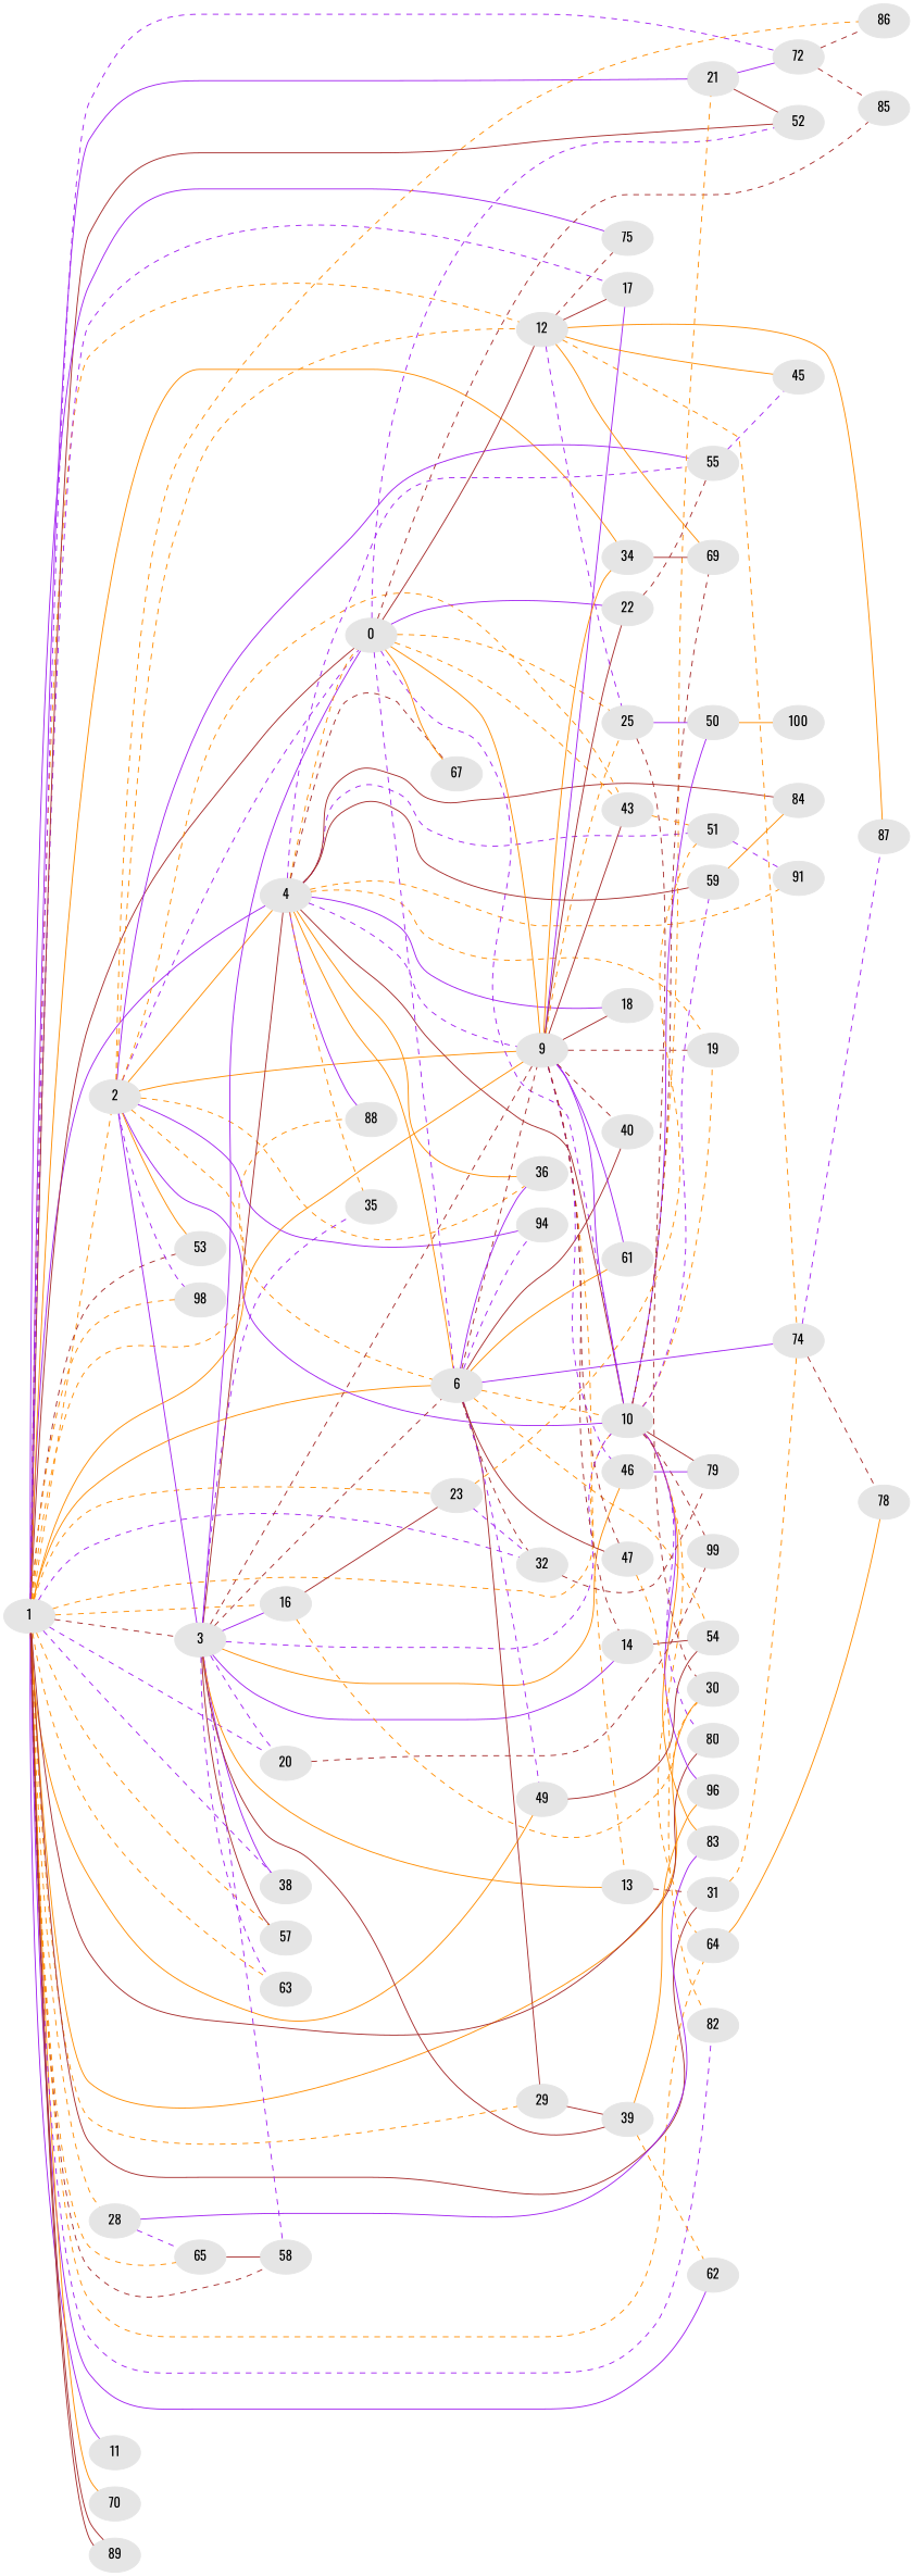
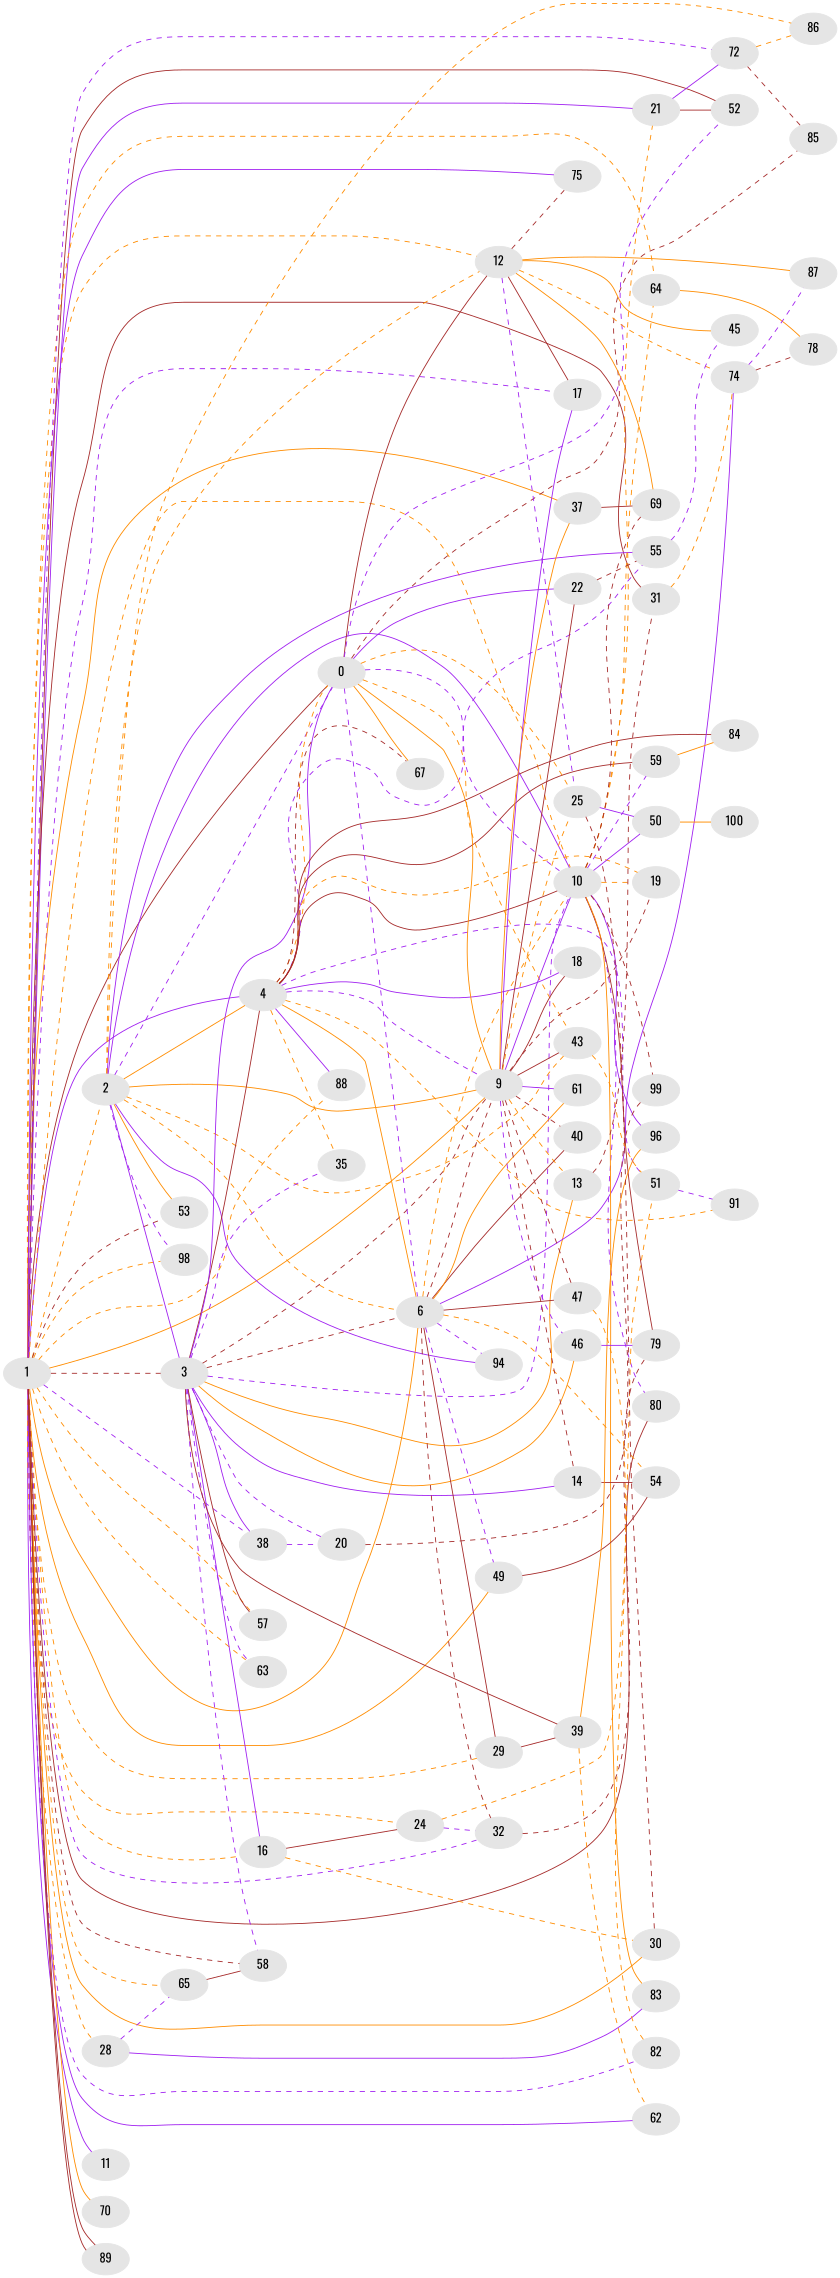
  graph {
    fontname=Oswald
    rankdir=LR
    node [color=gray90 fontname=Oswald style=filled]
    edge [color=darkorange fontname=Oswald style=dashed]
    1 [super="+9"]
    2 [super="+42"]
    3 [super="+7"]
    4 [super="+90"]
    n5 [label=0 super="+92"]
    6 [super="+26"]
    n7 [label=9 super="+23"]
    10 [super="+15"]
    11
    12 [super="+33"]
    16 [super="+37"]
    17 [super="+48"]
    20
    21
-   24 [label=23]
+   24
    28 [super="+66"]
    29
    30 [super="+41"]
    31
    32 [super="+77"]
-   34 [super="+71"]
+   34 [super="+71" label=37]
    38 [super="+61"]
    49
    52 [super="+81"]
    53
    57
    58
    62
    63
    64
    65
    70
    72
    75
    80
    82
    88
    89
    98
-   36 [super="+73"]
    43 [super="+95"]
    55
    86
    94
    13
    14
    35
    39
    46
    18
    19 [super="+44"]
    51 [super="+56"]
    59
    67
    84
    91
    22 [super="+60"]
    25 [super="+27"]
    85
    40
    47
    54 [super="+97"]
    n63 [label=61]
    74 [super="+76"]
    50
    69
    79 [super="+93"]
    83
    96
    99
    45
    87
    78
    100
    1 -- 2 [weight=2]
    1 -- 3 [color=brown weight=4]
    1 -- 4 [color=purple style=solid weight=2]
    1 -- n5 [color=brown style=solid weight=2]
    1 -- 6 [style=solid weight=2]
    1 -- n7 [style=solid weight=2]
    1 -- 10 [weight=3]
    1 -- 11 [color=purple style=solid weight=2]
    1 -- 12
    1 -- 16
    1 -- 17 [color=purple]
-   1 -- 20 [color=purple]
+   38 -- 20 [color=purple]
    1 -- 21 [color=purple style=solid]
    1 -- 24
    1 -- 28 [weight=3]
    1 -- 29
    1 -- 30 [style=solid]
    1 -- 31 [color=brown style=solid]
    1 -- 32 [color=purple]
    1 -- 34 [style=solid]
    1 -- 38 [color=purple]
    1 -- 49 [style=solid]
    1 -- 52 [color=brown style=solid]
    1 -- 53 [color=brown]
    1 -- 57
    1 -- 58 [color=brown]
    1 -- 62 [color=purple style=solid]
    1 -- 63
    1 -- 64
    1 -- 65
    1 -- 70 [style=solid]
    1 -- 72 [color=purple]
    1 -- 75 [color=purple style=solid]
    1 -- 80 [color=brown style=solid]
    1 -- 82 [color=purple]
    1 -- 88
    1 -- 89 [color=brown style=solid]
    1 -- 89 [color=brown style=solid]
    1 -- 98
    2 -- 3 [color=purple style=solid weight=2]
    2 -- 4 [style=solid weight=2]
    2 -- n5 [color=purple weight=2]
    2 -- 6
    2 -- n7 [style=solid]
    2 -- 10 [color=purple style=solid]
    2 -- 12
    2 -- 53 [style=solid]
    2 -- 98 [color=purple]
-   2 -- 36
    2 -- 43
    2 -- 55 [color=purple style=solid]
    2 -- 86
    2 -- 94 [color=purple style=solid]
    3 -- 4 [color=brown style=solid weight=2]
    3 -- n5 [color=purple style=solid weight=2]
    3 -- 6 [color=brown weight=3]
    3 -- n7 [color=brown weight=2]
    3 -- 10 [color=purple weight=2]
    3 -- 16 [color=purple style=solid weight=2]
    3 -- 20 [color=purple]
    3 -- 38 [color=purple style=solid]
    3 -- 57 [color=brown style=solid]
    3 -- 58 [color=purple]
    3 -- 63 [color=purple]
    3 -- 13 [style=solid]
    3 -- 14 [color=purple style=solid]
    3 -- 35 [color=purple]
    3 -- 39 [color=brown style=solid]
    3 -- 46 [style=solid]
    4 -- n5
    4 -- 6 [style=solid]
    4 -- n7 [color=purple]
    4 -- 10 [color=brown style=solid]
    4 -- 88 [color=purple style=solid]
-   4 -- 36 [style=solid]
    4 -- 55 [color=purple]
    4 -- 35
    4 -- 18 [color=purple style=solid]
    4 -- 19
    4 -- 51 [color=purple]
    4 -- 59 [color=brown style=solid]
    4 -- 67 [color=brown]
    4 -- 84 [color=brown style=solid]
    4 -- 91
    n5 -- 6 [color=purple]
    n5 -- n7 [style=solid]
    n5 -- 10 [color=purple]
    n5 -- 12 [color=brown style=solid]
    n5 -- 52 [color=purple]
    n5 -- 43
    n5 -- 67 [style=solid]
    n5 -- 22 [color=purple style=solid]
    n5 -- 25
    n5 -- 85 [color=brown]
    6 -- n7 [color=brown]
    6 -- 10
    6 -- 29 [color=brown style=solid]
    6 -- 32 [color=brown]
    6 -- 49 [color=purple]
-   6 -- 36 [color=purple style=solid]
    6 -- 94 [color=purple]
    6 -- 40 [color=brown style=solid]
    6 -- 47 [color=brown style=solid]
    6 -- 54
    6 -- n63 [style=solid]
    6 -- 74 [color=purple style=solid]
    n7 -- 10 [color=purple style=solid]
    n7 -- 17 [color=purple style=solid]
    n7 -- 34 [style=solid]
    n7 -- 43 [color=brown style=solid]
    n7 -- 13
    n7 -- 14 [color=brown]
    n7 -- 46 [color=purple]
    n7 -- 18 [color=brown style=solid]
    n7 -- 19 [color=brown]
    n7 -- 22 [color=brown style=solid]
    n7 -- 25
    n7 -- 40 [color=brown]
    n7 -- 47 [color=brown]
    n7 -- n63 [color=purple style=solid]
    10 -- 21
    10 -- 64
    10 -- 80 [color=purple]
    10 -- 19
    10 -- 59 [color=purple]
    10 -- 50 [color=purple style=solid]
    10 -- 69 [color=brown]
    10 -- 79 [color=brown style=solid]
    10 -- 83 [style=solid]
    10 -- 96 [color=purple style=solid]
    10 -- 99 [color=brown]
    12 -- 17 [color=brown style=solid]
    12 -- 75 [color=brown]
    12 -- 25 [color=purple]
    12 -- 74
    12 -- 69 [style=solid]
    12 -- 45 [style=solid weight=2]
    12 -- 87 [style=solid]
    16 -- 24 [color=brown style=solid]
    16 -- 30
    20 -- 99 [color=brown]
    21 -- 52 [color=brown style=solid]
    21 -- 72 [color=purple style=solid]
    24 -- 32 [color=purple]
    24 -- 51
    28 -- 65 [color=purple]
    28 -- 83 [color=purple style=solid]
    29 -- 39 [color=brown style=solid]
    31 -- 74
    32 -- 79 [color=brown]
    34 -- 69 [color=brown style=solid]
    49 -- 54 [color=brown style=solid]
    64 -- 78 [style=solid]
    65 -- 58 [color=brown style=solid]
-   72 -- 86 [color=brown]
+   72 -- 86
    72 -- 85 [color=brown]
    43 -- 51
    55 -- 45 [color=purple]
    13 -- 31 [color=brown]
    14 -- 54 [color=brown style=solid]
    39 -- 62
    39 -- 96 [style=solid]
    46 -- 79 [color=purple style=solid]
    51 -- 91 [color=purple]
    59 -- 84 [style=solid]
    22 -- 55 [color=brown]
    25 -- 30 [color=brown]
    25 -- 50 [color=purple style=solid]
    47 -- 82
    74 -- 87 [color=purple]
    74 -- 78 [color=brown]
    50 -- 100 [style=solid]
  }
